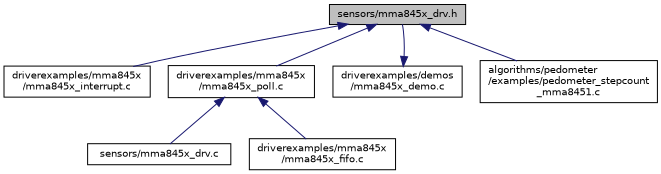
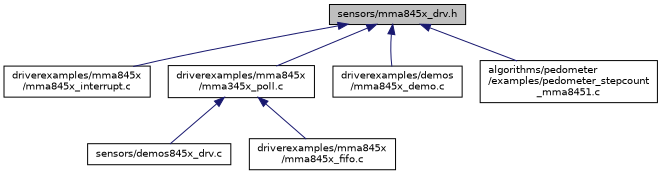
  digraph {
    node [color=black fillcolor=white fontname=Helvetica fontsize=10 shape=record style=filled]
    edge [color=midnightblue dir=back fontname=Helvetica fontsize=10 labelfontname=Helvetica labelfontsize=10 style=solid]
    n1 [fillcolor=grey75 fontcolor=black height=0.2 label="sensors/mma845x_drv.h" width=0.4]
    n2 [height=0.2 label="driverexamples/mma845x\l/mma845x_interrupt.c" width=0.4]
-   n3 [height=0.2 label="driverexamples/mma845x\l/mma845x_poll.c" width=0.4]
+   n3 [height=0.2 label="driverexamples/mma845x\l/mma345x_poll.c" width=0.4]
    n4 [height=0.2 label="driverexamples/demos\l/mma845x_demo.c" width=0.4]
    n5 [height=0.2 label="algorithms/pedometer\l/examples/pedometer_stepcount\l_mma8451.c" width=0.4]
-   n6 [height=0.2 label="sensors/mma845x_drv.c" width=0.4]
+   n6 [height=0.2 label="sensors/demos845x_drv.c" width=0.4]
    n7 [height=0.2 label="driverexamples/mma845x\l/mma845x_fifo.c" width=0.4]
    n1 -> n2
    n1 -> n3
-   n4 -> n1
+   n1 -> n4
    n1 -> n5
    n3 -> n6
    n3 -> n7
  }
